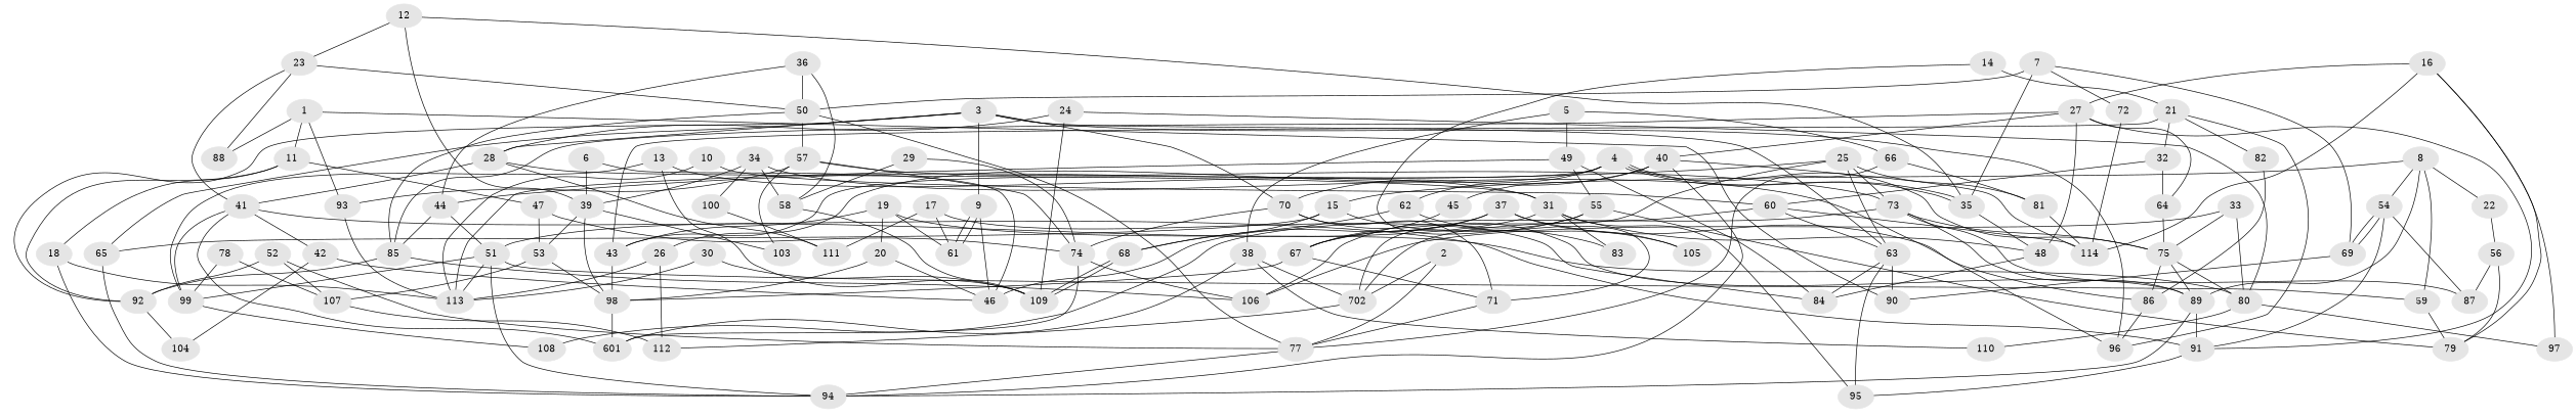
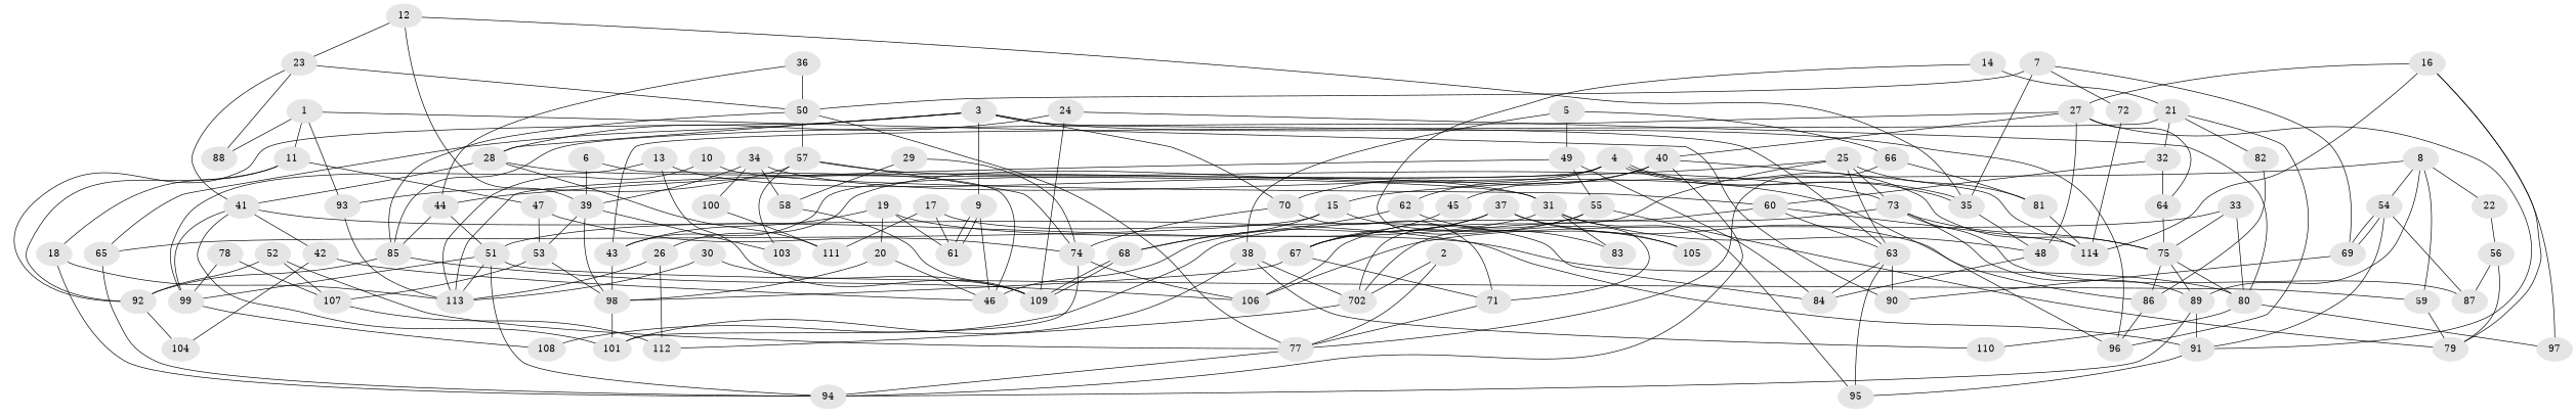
  graph {
    node [color=gray90 style=filled]
    1
    11
    88
    90
    93
    92
    18
    47
    82
    86
    113
    2
    77
    n14 [label=702]
    94
    112
    3
    9
    28
    63
    65
    70
    96
    46
    61
    31
    111
    41
    84
    95
    89
    71
    74
    104
    4
    26
    35
    43
    62
    75
    48
    98
    68
    105
    80
    5
    38
    49
    66
-   101 [label=601]
+   101
    110
    55
    81
    6
    39
    53
    103
    7
    50
    69
    72
    85
    57
    114
    8
    15
    22
    54
    59
    83
    56
    91
    87
    79
    10
    60
    12
    23
    13
    99
    109
    51
    108
    14
    21
    32
    16
    27
    97
    40
    64
    17
    19
    20
    42
    24
    25
    44
    73
    45
    106
    29
    58
    30
    33
    34
    100
    36
    37
    67
    107
    52
    78
    1 -- 11
    1 -- 88
    1 -- 90
    1 -- 93
    11 -- 92
    11 -- 18
    11 -- 47
    93 -- 113
    92 -- 104
    18 -- 113
    18 -- 94
    47 -- 74
    47 -- 53
    82 -- 86
    86 -- 96
    2 -- 77
    2 -- n14
    77 -- 94
    n14 -- 112
    3 -- 92
    3 -- 9
    3 -- 28
    3 -- 63
    3 -- 65
    3 -- 70
    3 -- 96
    9 -- 46
    9 -- 61
    9 -- 61
    28 -- 31
    28 -- 111
    28 -- 41
    63 -- 90
    63 -- 84
    63 -- 95
    65 -- 94
-   70 -- 89
    70 -- 71
    70 -- 74
    31 -- 95
    31 -- 48
    31 -- 83
    31 -- 51
    41 -- 101
    41 -- 91
    41 -- 99
    41 -- 42
    89 -- 94
    89 -- 91
    71 -- 77
    74 -- 101
    74 -- 106
    4 -- 26
    4 -- 35
    4 -- 35
    4 -- 43
    4 -- 62
    4 -- 75
    26 -- 113
    26 -- 112
    35 -- 48
    43 -- 98
    62 -- 68
    62 -- 105
    75 -- 86
    75 -- 89
    75 -- 80
    48 -- 84
    98 -- 101
    68 -- 109
    68 -- 109
    80 -- 110
    80 -- 97
    5 -- 38
    5 -- 49
    5 -- 66
    38 -- n14
    38 -- 101
    38 -- 110
    49 -- 113
    49 -- 84
    49 -- 55
    66 -- 77
    66 -- 81
    55 -- 79
    55 -- 106
    55 -- 67
    81 -- 114
    6 -- 46
    6 -- 39
    39 -- 98
    39 -- 53
    39 -- 103
    53 -- 98
    53 -- 107
    7 -- 35
    7 -- 50
    7 -- 69
    7 -- 72
    50 -- 77
    50 -- 85
    50 -- 57
    69 -- 90
    72 -- 114
    85 -- 92
    85 -- 106
    57 -- 93
    57 -- 74
    57 -- 103
    57 -- 73
    8 -- 89
    8 -- 15
    8 -- 22
    8 -- 54
    8 -- 59
    15 -- 65
    15 -- 68
    15 -- 83
    22 -- 56
    54 -- 69
    54 -- 69
    54 -- 91
    54 -- 87
    59 -- 79
    56 -- 87
    56 -- 79
    91 -- 95
    10 -- 113
    10 -- 60
    60 -- n14
    60 -- 63
    60 -- 114
    12 -- 35
    12 -- 39
    12 -- 23
    23 -- 88
    23 -- 41
    23 -- 50
    13 -- 31
    13 -- 99
    13 -- 109
    99 -- 108
    51 -- 113
    51 -- 94
    51 -- 59
    51 -- 99
    14 -- 71
    14 -- 21
    21 -- 82
    21 -- 96
    21 -- 43
    21 -- 32
    32 -- 60
    32 -- 64
    16 -- 114
    16 -- 79
    16 -- 27
    16 -- 97
    27 -- 48
    27 -- 85
    27 -- 91
    27 -- 40
    27 -- 64
    40 -- 94
    40 -- 70
    40 -- 114
    40 -- 45
    64 -- 75
    17 -- 61
    17 -- 111
    17 -- 84
    19 -- 61
    19 -- 43
    19 -- 80
    19 -- 20
    20 -- 46
    20 -- 98
    42 -- 46
    42 -- 104
    24 -- 28
    24 -- 80
    24 -- 109
    25 -- n14
    25 -- 63
    25 -- 81
    25 -- 44
    25 -- 73
    44 -- 85
    44 -- 51
    73 -- 89
    73 -- 75
    73 -- 87
    73 -- 108
    45 -- 67
    29 -- 74
    29 -- 58
    58 -- 109
    30 -- 113
    30 -- 109
    33 -- 75
    33 -- 80
    33 -- 106
    34 -- 96
    34 -- 39
    34 -- 58
    34 -- 100
    100 -- 111
    36 -- 50
    36 -- 44
-   36 -- 58
    37 -- 86
    37 -- 46
    37 -- 105
    37 -- 67
    67 -- 71
    67 -- 98
    107 -- 112
    52 -- 92
    52 -- 77
    52 -- 107
    78 -- 99
    78 -- 107
  }
